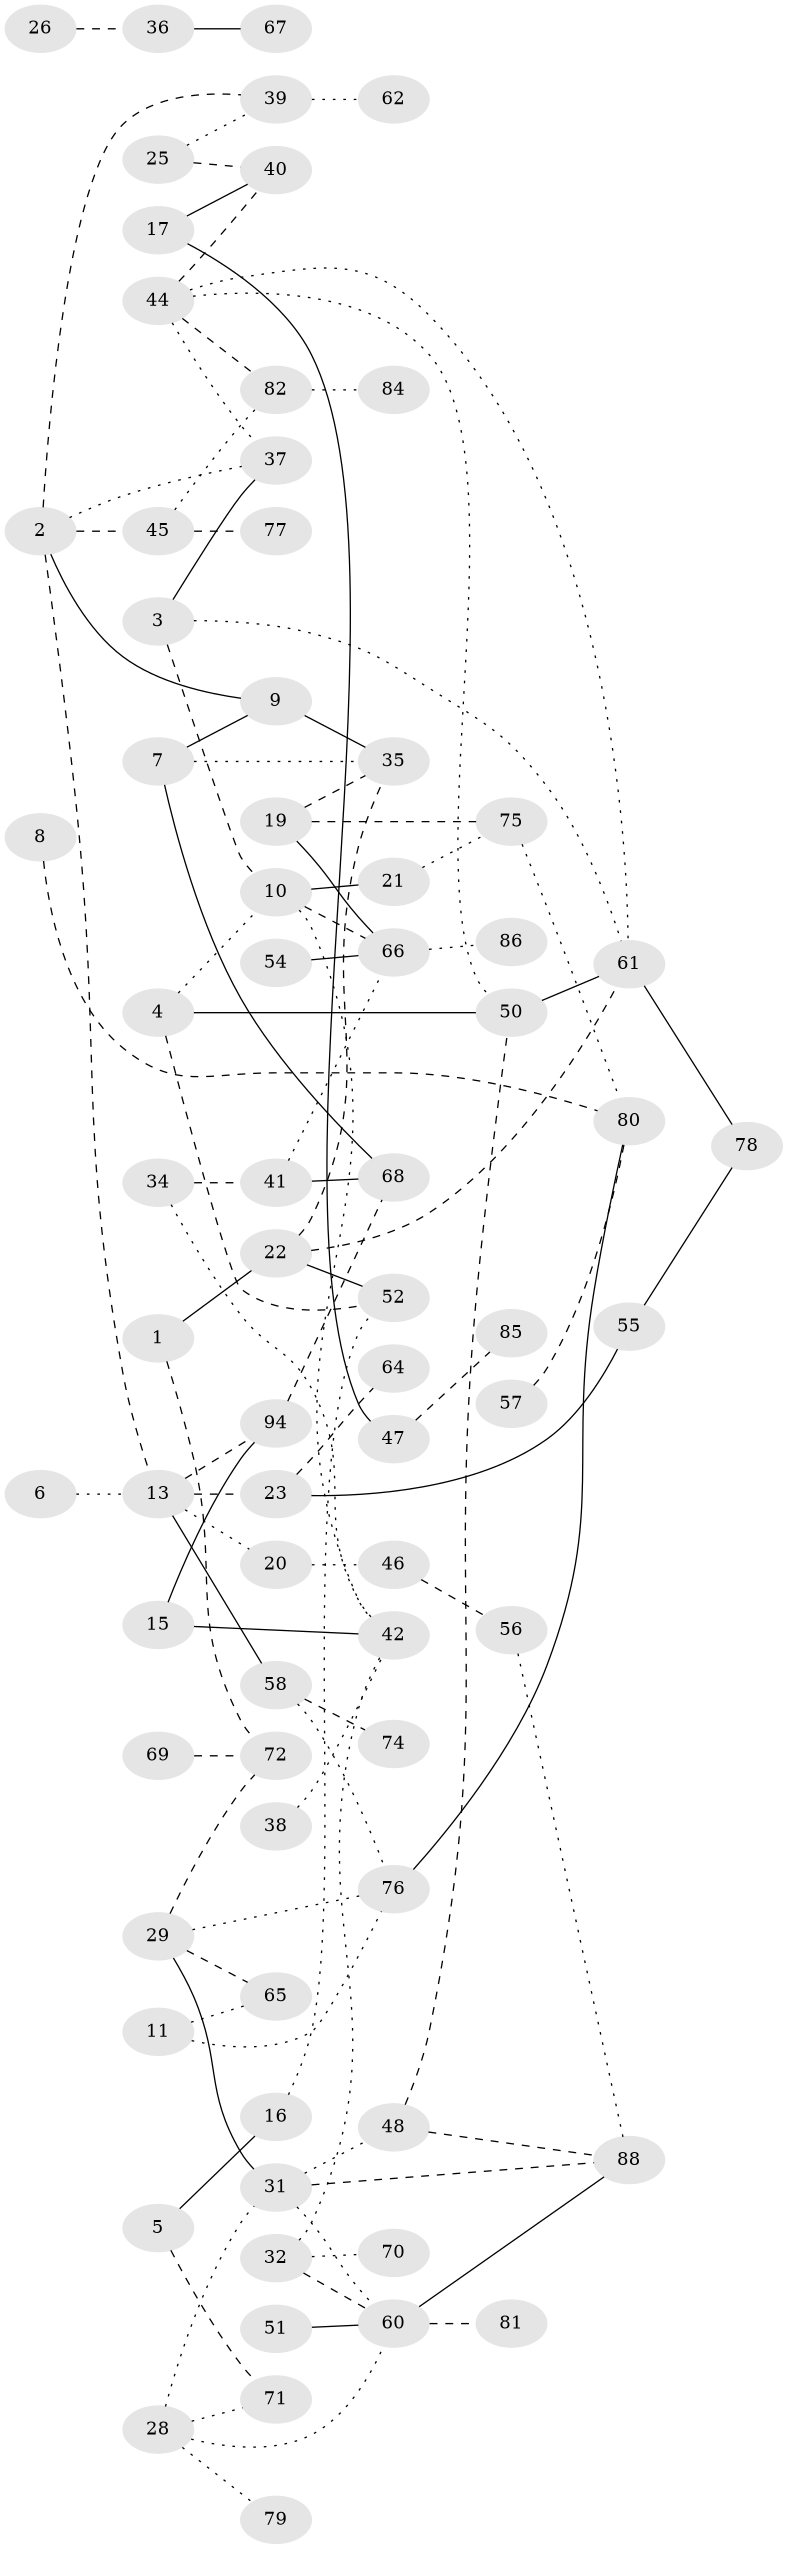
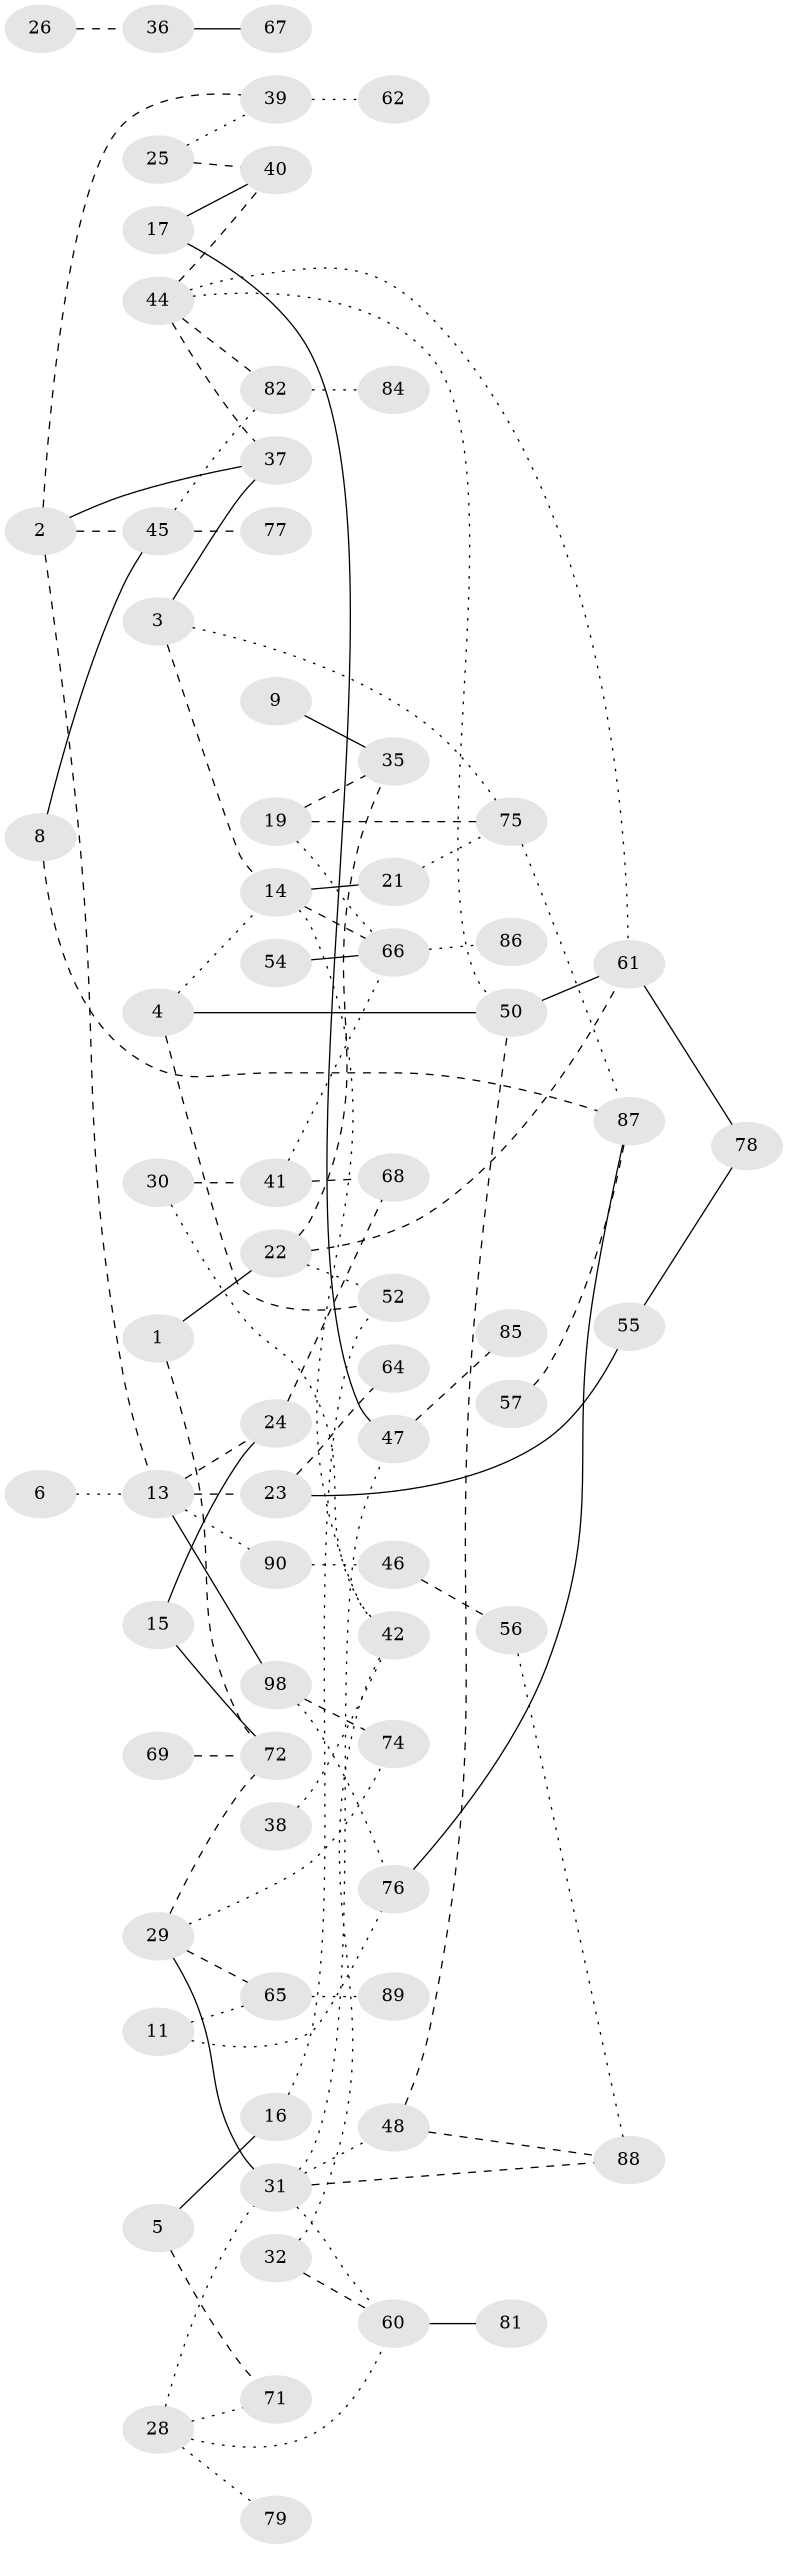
  graph {
    rankdir=LR
    node [color=gray90 style=filled]
    edge [style=dashed weight=1.0]
    1
    22
    72
    35
    61
    52
    2
    9
    13
    37
    39
    45
-   20
+   20 [label=90]
    23
-   24 [label=94]
-   58
+   24
+   58 [label=98]
    62
    82
    77
    3
-   10
+   10 [label=14]
    21
    42
    66
    78
    4
    50
    5
    16
    71
    6
-   7
    68
    8
-   80
+   80 [label=87]
    75
    86
    11
    65
    76
+   89
    46
    55
    64
    56
    74
    n47 [label=44]
    40
    84
    15
    17
    47
    85
    19
    25
    26
    36
    67
    28
    31
    60
    79
    48
    88
    81
    29
    32
-   70
-   34
+   34 [label=30]
    41
    38
-   51
    54
    57
    69
    1 -- 22 [style=solid]
    1 -- 72
    22 -- 35
    22 -- 61
-   22 -- 52 [style=solid]
+   22 -- 52 [style=dotted]
    61 -- 78 [style=solid]
-   2 -- 9 [style=solid]
    2 -- 13
-   2 -- 37 [style=dotted]
+   2 -- 37 [style=solid]
    2 -- 39
    2 -- 45
    9 -- 35 [style=solid]
    13 -- 20 [style=dotted]
    13 -- 23
    13 -- 24
    13 -- 58 [style=solid]
    39 -- 62 [style=dotted]
    45 -- 82 [style=dotted]
    45 -- 77
    20 -- 46 [style=dotted]
    23 -- 55 [style=solid]
    23 -- 64
    24 -- 68
    58 -- 76 [style=dotted]
    58 -- 74
    82 -- 84 [style=dotted]
-   3 -- 61 [style=dotted weight=2.0]
+   3 -- 75 [style=dotted weight=2.0]
    3 -- 37 [style=solid]
    3 -- 10
    10 -- 21 [style=solid]
    10 -- 42 [style=dotted]
    10 -- 66
    21 -- 75 [style=dotted]
    66 -- 86 [style=dotted]
    4 -- 52
    4 -- 10 [style=dotted]
    4 -- 50 [style=solid]
    50 -- 61 [style=solid]
    5 -- 16 [style=solid]
    5 -- 71
    16 -- 52 [style=dotted]
    6 -- 13 [style=dotted]
-   7 -- 35 [style=dotted]
-   7 -- 9 [style=solid]
-   7 -- 68 [style=solid]
+   8 -- 45 [style=solid]
    8 -- 80
    75 -- 80 [style=dotted]
    11 -- 65 [style=dotted]
    11 -- 76 [style=dotted]
+   65 -- 89 [style=dotted]
    76 -- 80 [style=solid]
    46 -- 56
    55 -- 78 [style=solid]
    56 -- 88 [style=dotted]
    n47 -- 61 [style=dotted]
-   n47 -- 37 [style=dotted]
+   n47 -- 37
    n47 -- 82
    n47 -- 50 [style=dotted]
    n47 -- 40
-   15 -- 42 [style=solid]
+   15 -- 72 [style=solid]
    15 -- 24 [style=solid]
    17 -- 40 [style=solid]
    17 -- 47 [style=solid]
    47 -- 85
    19 -- 35
-   19 -- 66 [style=solid]
+   19 -- 66 [style=dotted]
    19 -- 75
    25 -- 39 [style=dotted]
    25 -- 40
    26 -- 36
    36 -- 67 [style=solid]
    28 -- 71 [style=dotted]
    28 -- 31 [style=dotted]
    28 -- 60 [style=dotted]
    28 -- 79 [style=dotted]
+   31 -- 47 [style=dotted]
    31 -- 60 [style=dotted]
    31 -- 48 [style=dotted]
    31 -- 88
-   60 -- 88 [style=solid]
-   60 -- 81
+   60 -- 81 [style=solid]
    48 -- 50
    48 -- 88
    29 -- 72
    29 -- 65
-   29 -- 76 [style=dotted]
+   29 -- 74 [style=dotted]
    29 -- 31 [style=solid]
    32 -- 42 [style=dotted]
    32 -- 60
-   32 -- 70 [style=dotted]
    34 -- 42 [style=dotted]
    34 -- 41
    41 -- 66 [style=dotted]
-   41 -- 68 [style=solid]
+   41 -- 68
    38 -- 42 [style=dotted]
-   51 -- 60 [style=solid]
    54 -- 66 [style=solid]
    57 -- 80
    69 -- 72
  }
